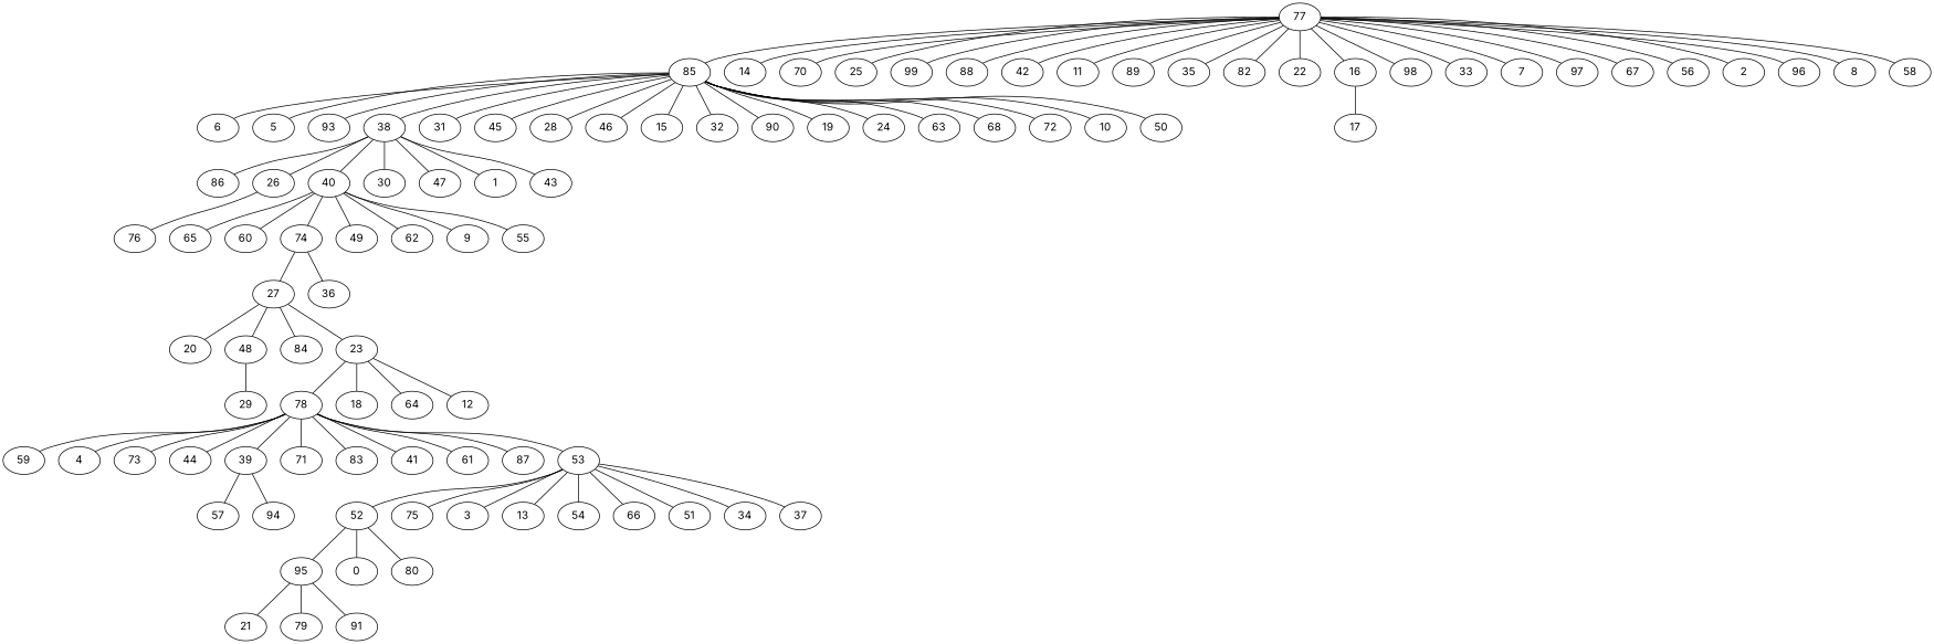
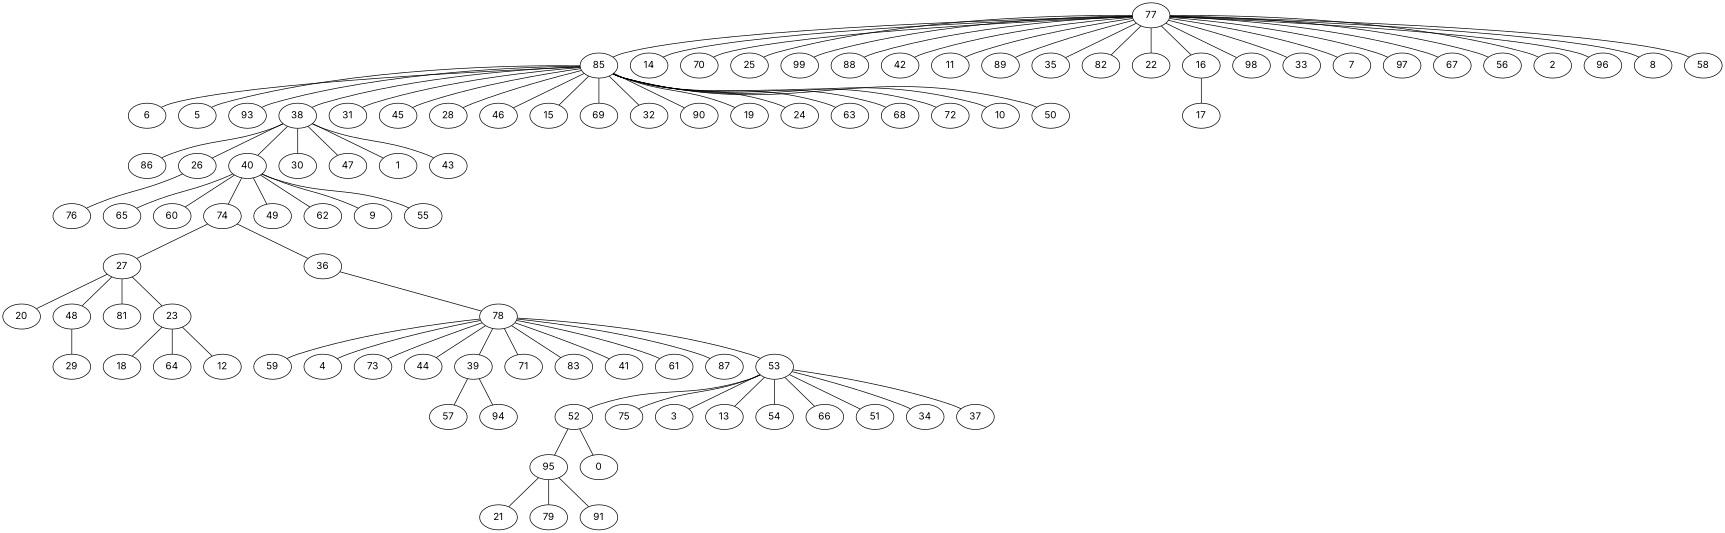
  graph {
    fontname=Inter
    node [fontname=Inter]
    edge [fontname=Inter]
    85
    6
    5
    93
    38
    31
    45
    28
    46
    15
+   69
    32
    90
    19
    24
    63
    68
    72
    10
    50
    86
    26
    40
    30
    47
    1
    43
    76
    65
    60
    74
    49
    62
    9
    55
    27
    36
    20
    48
-   81 [label=84]
+   81
    23
    29
    78
    18
    64
    12
    59
    4
    73
    44
    39
    71
    83
    41
    61
    87
    53
    57
    94
    52
    75
    3
    13
    54
    66
    51
    34
    37
    95
    0
-   80
    21
    79
    91
    77
    14
    70
    25
    99
    88
    42
    11
    89
    35
    82
    22
    16
    98
    33
    7
    97
    67
    56
    2
    96
    8
    58
    17
    85 -- 6
    85 -- 5
    85 -- 93
    85 -- 38
    85 -- 31
    85 -- 45
    85 -- 28
    85 -- 46
    85 -- 15
+   85 -- 69
    85 -- 32
    85 -- 90
    85 -- 19
    85 -- 24
    85 -- 63
    85 -- 68
    85 -- 72
    85 -- 10
    85 -- 50
    38 -- 86
    38 -- 26
    38 -- 40
    38 -- 30
    38 -- 47
    38 -- 1
    38 -- 43
    26 -- 76
    40 -- 65
    40 -- 60
    40 -- 74
    40 -- 49
    40 -- 62
    40 -- 9
    40 -- 55
    74 -- 27
    74 -- 36
    27 -- 20
    27 -- 48
    27 -- 81
    27 -- 23
    48 -- 29
-   23 -- 78
+   36 -- 78
    23 -- 18
    23 -- 64
    23 -- 12
    78 -- 59
    78 -- 4
    78 -- 73
    78 -- 44
    78 -- 39
    78 -- 71
    78 -- 83
    78 -- 41
    78 -- 61
    78 -- 87
    78 -- 53
    39 -- 57
    39 -- 94
    53 -- 52
    53 -- 75
    53 -- 3
    53 -- 13
    53 -- 54
    53 -- 66
    53 -- 51
    53 -- 34
    53 -- 37
    52 -- 95
    52 -- 0
-   52 -- 80
    95 -- 21
    95 -- 79
    95 -- 91
    77 -- 85
    77 -- 14
    77 -- 70
    77 -- 25
    77 -- 99
    77 -- 88
    77 -- 42
    77 -- 11
    77 -- 89
    77 -- 35
    77 -- 82
    77 -- 22
    77 -- 16
    77 -- 98
    77 -- 33
    77 -- 7
    77 -- 97
    77 -- 67
    77 -- 56
    77 -- 2
    77 -- 96
    77 -- 8
    77 -- 58
    16 -- 17
  }
